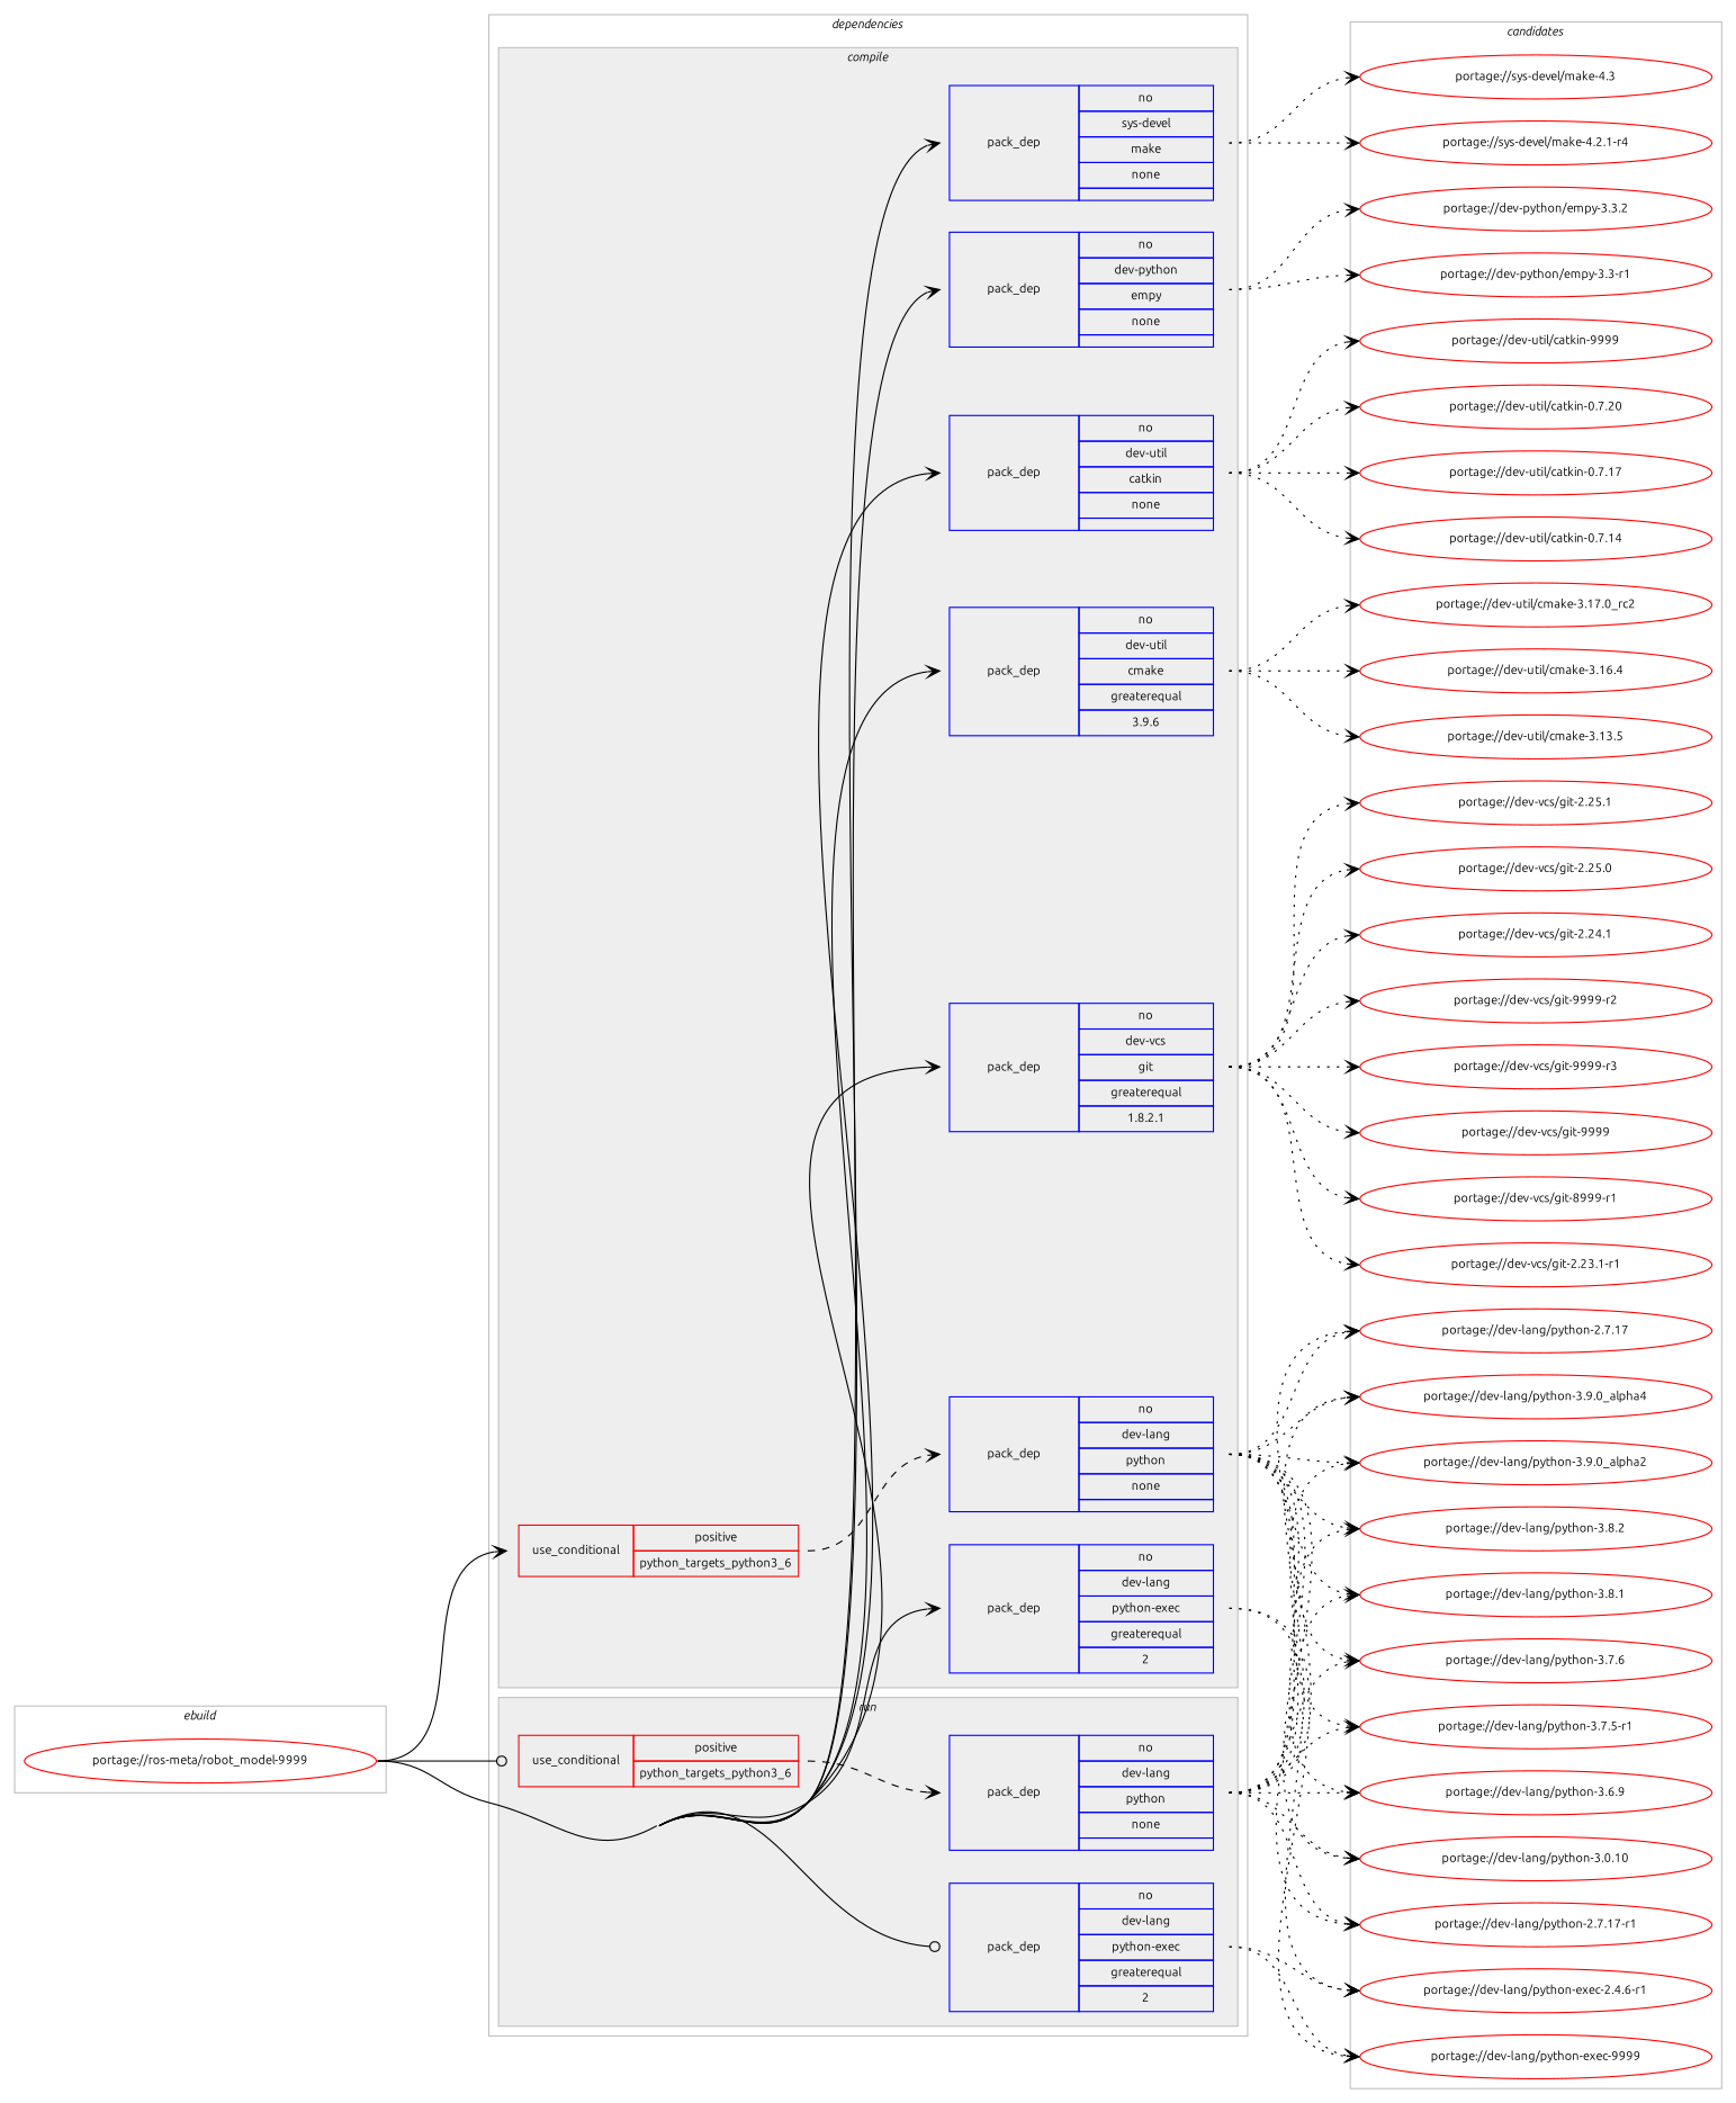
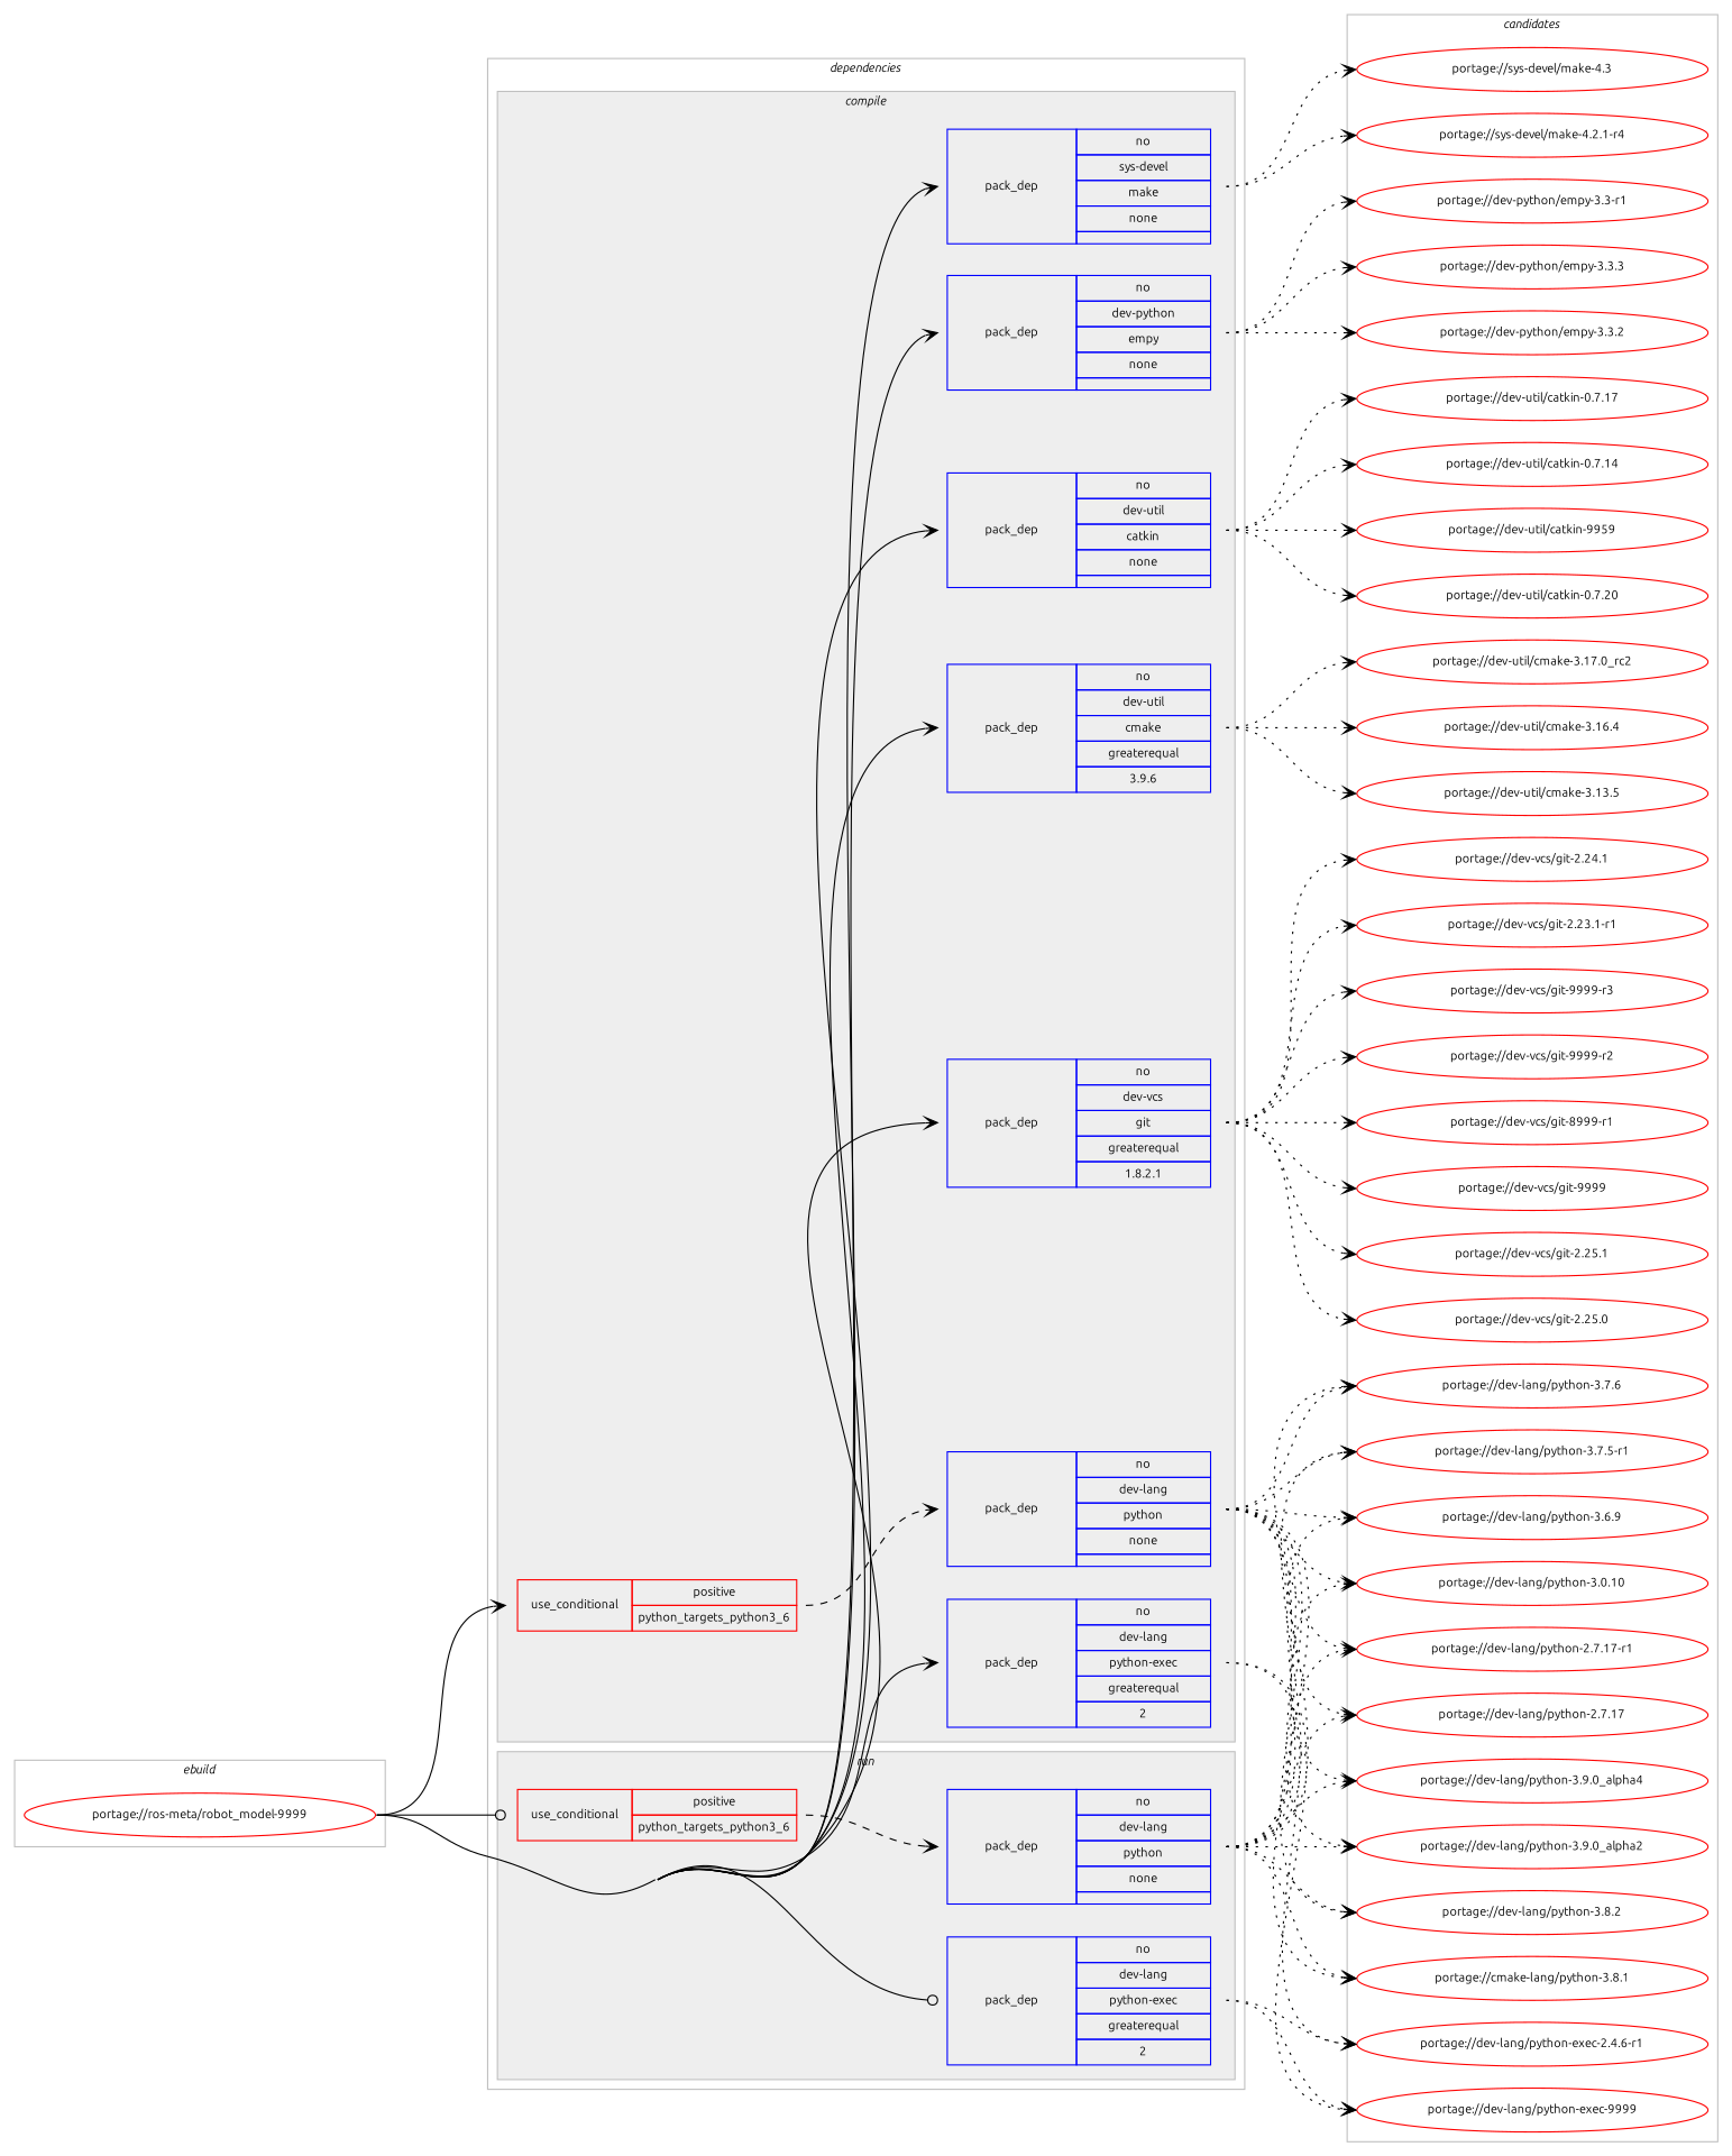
  digraph {
    compound=true
    concentrate=true
    fontname=Ubuntu
    fontsize=10
    newrank=true
    rankdir=LR
    ranksep=1.5
    node [color=red fontname=Ubuntu fontsize=10]
    edge [arrowhead=vee fontname=Ubuntu headport=w style=dotted tailport=e weight=100]
    n1 [label="portage://ros-meta/robot_model-9999" width=4]
    n2 [color=blue label=<<TABLE BORDER="0" CELLBORDER="1" CELLSPACING="0" CELLPADDING="4" WIDTH="220"><TR><TD ROWSPAN="6" CELLPADDING="30">pack_dep</TD></TR><TR><TD WIDTH="110">no</TD></TR><TR><TD>dev-lang</TD></TR><TR><TD>python</TD></TR><TR><TD>none</TD></TR><TR><TD></TD></TR></TABLE>> shape=none]
    n3 [label=<<TABLE BORDER="0" CELLBORDER="1" CELLSPACING="0" CELLPADDING="4"><TR><TD ROWSPAN="3" CELLPADDING="10">use_conditional</TD></TR><TR><TD>positive</TD></TR><TR><TD>python_targets_python3_6</TD></TR></TABLE>> shape=none]
    n4 [color=blue label=<<TABLE BORDER="0" CELLBORDER="1" CELLSPACING="0" CELLPADDING="4" WIDTH="220"><TR><TD ROWSPAN="6" CELLPADDING="30">pack_dep</TD></TR><TR><TD WIDTH="110">no</TD></TR><TR><TD>dev-lang</TD></TR><TR><TD>python-exec</TD></TR><TR><TD>greaterequal</TD></TR><TR><TD>2</TD></TR></TABLE>> shape=none]
    n5 [color=blue label=<<TABLE BORDER="0" CELLBORDER="1" CELLSPACING="0" CELLPADDING="4" WIDTH="220"><TR><TD ROWSPAN="6" CELLPADDING="30">pack_dep</TD></TR><TR><TD WIDTH="110">no</TD></TR><TR><TD>dev-python</TD></TR><TR><TD>empy</TD></TR><TR><TD>none</TD></TR><TR><TD></TD></TR></TABLE>> shape=none]
    n6 [color=blue label=<<TABLE BORDER="0" CELLBORDER="1" CELLSPACING="0" CELLPADDING="4" WIDTH="220"><TR><TD ROWSPAN="6" CELLPADDING="30">pack_dep</TD></TR><TR><TD WIDTH="110">no</TD></TR><TR><TD>dev-util</TD></TR><TR><TD>catkin</TD></TR><TR><TD>none</TD></TR><TR><TD></TD></TR></TABLE>> shape=none]
    n7 [color=blue label=<<TABLE BORDER="0" CELLBORDER="1" CELLSPACING="0" CELLPADDING="4" WIDTH="220"><TR><TD ROWSPAN="6" CELLPADDING="30">pack_dep</TD></TR><TR><TD WIDTH="110">no</TD></TR><TR><TD>dev-util</TD></TR><TR><TD>cmake</TD></TR><TR><TD>greaterequal</TD></TR><TR><TD>3.9.6</TD></TR></TABLE>> shape=none]
    n8 [color=blue label=<<TABLE BORDER="0" CELLBORDER="1" CELLSPACING="0" CELLPADDING="4" WIDTH="220"><TR><TD ROWSPAN="6" CELLPADDING="30">pack_dep</TD></TR><TR><TD WIDTH="110">no</TD></TR><TR><TD>dev-vcs</TD></TR><TR><TD>git</TD></TR><TR><TD>greaterequal</TD></TR><TR><TD>1.8.2.1</TD></TR></TABLE>> shape=none]
    n9 [color=blue label=<<TABLE BORDER="0" CELLBORDER="1" CELLSPACING="0" CELLPADDING="4" WIDTH="220"><TR><TD ROWSPAN="6" CELLPADDING="30">pack_dep</TD></TR><TR><TD WIDTH="110">no</TD></TR><TR><TD>sys-devel</TD></TR><TR><TD>make</TD></TR><TR><TD>none</TD></TR><TR><TD></TD></TR></TABLE>> shape=none]
    n10 [color=blue label=<<TABLE BORDER="0" CELLBORDER="1" CELLSPACING="0" CELLPADDING="4" WIDTH="220"><TR><TD ROWSPAN="6" CELLPADDING="30">pack_dep</TD></TR><TR><TD WIDTH="110">no</TD></TR><TR><TD>dev-lang</TD></TR><TR><TD>python</TD></TR><TR><TD>none</TD></TR><TR><TD></TD></TR></TABLE>> shape=none]
    n11 [label=<<TABLE BORDER="0" CELLBORDER="1" CELLSPACING="0" CELLPADDING="4"><TR><TD ROWSPAN="3" CELLPADDING="10">use_conditional</TD></TR><TR><TD>positive</TD></TR><TR><TD>python_targets_python3_6</TD></TR></TABLE>> shape=none]
    n12 [color=blue label=<<TABLE BORDER="0" CELLBORDER="1" CELLSPACING="0" CELLPADDING="4" WIDTH="220"><TR><TD ROWSPAN="6" CELLPADDING="30">pack_dep</TD></TR><TR><TD WIDTH="110">no</TD></TR><TR><TD>dev-lang</TD></TR><TR><TD>python-exec</TD></TR><TR><TD>greaterequal</TD></TR><TR><TD>2</TD></TR></TABLE>> shape=none]
    n13 [label="portage://dev-lang/python-3.9.0_alpha4" width=4]
    n14 [label="portage://dev-lang/python-3.9.0_alpha2" width=4]
    n15 [label="portage://dev-lang/python-3.8.2" width=4]
-   n16 [label="portage://dev-lang/python-3.8.1" width=4]
+   n16 [label="portage://cmake-lang/python-3.8.1" width=4]
    n17 [label="portage://dev-lang/python-3.7.6" width=4]
    n18 [label="portage://dev-lang/python-3.7.5-r1" width=4]
    n19 [label="portage://dev-lang/python-3.6.9" width=4]
    n20 [label="portage://dev-lang/python-3.0.10" width=4]
    n21 [label="portage://dev-lang/python-2.7.17-r1" width=4]
    n22 [label="portage://dev-lang/python-2.7.17" width=4]
    n23 [label="portage://dev-lang/python-exec-9999" width=4]
    n24 [label="portage://dev-lang/python-exec-2.4.6-r1" width=4]
+   n25 [label="portage://dev-python/empy-3.3.3" width=4]
    n26 [label="portage://dev-python/empy-3.3.2" width=4]
    n27 [label="portage://dev-python/empy-3.3-r1" width=4]
-   n28 [label="portage://dev-util/catkin-9999" width=4]
+   n28 [label="portage://dev-util/catkin-9959" width=4]
    n29 [label="portage://dev-util/catkin-0.7.20" width=4]
    n30 [label="portage://dev-util/catkin-0.7.17" width=4]
    n31 [label="portage://dev-util/catkin-0.7.14" width=4]
    n32 [label="portage://dev-util/cmake-3.17.0_rc2" width=4]
    n33 [label="portage://dev-util/cmake-3.16.4" width=4]
    n34 [label="portage://dev-util/cmake-3.13.5" width=4]
    n35 [label="portage://dev-vcs/git-9999-r3" width=4]
    n36 [label="portage://dev-vcs/git-9999-r2" width=4]
    n37 [label="portage://dev-vcs/git-8999-r1" width=4]
    n38 [label="portage://dev-vcs/git-9999" width=4]
    n39 [label="portage://dev-vcs/git-2.25.1" width=4]
    n40 [label="portage://dev-vcs/git-2.25.0" width=4]
    n41 [label="portage://dev-vcs/git-2.24.1" width=4]
    n42 [label="portage://dev-vcs/git-2.23.1-r1" width=4]
    n43 [label="portage://sys-devel/make-4.3" width=4]
    n44 [label="portage://sys-devel/make-4.2.1-r4" width=4]
    subgraph cluster_1 {
      color=gray
      label=<<i>ebuild</i>>
      rank=same
      n1
    }
    subgraph cluster_2 {
      color=gray
      label=<<i>dependencies</i>>
      subgraph cluster_3 {
        color=gray
        fillcolor="#eeeeee"
        label=<<i>compile</i>>
        style=filled
        subgraph sub_4 {
          color=gray
          fillcolor="#eeeeee"
          label=<<i>compile</i>>
          style=filled
          n3
          subgraph sub_5 {
            color=gray
            fillcolor="#eeeeee"
            label=<<i>compile</i>>
            style=filled
            n2
          }
        }
        subgraph sub_6 {
          color=gray
          fillcolor="#eeeeee"
          label=<<i>compile</i>>
          style=filled
          n4
        }
        subgraph sub_7 {
          color=gray
          fillcolor="#eeeeee"
          label=<<i>compile</i>>
          style=filled
          n5
        }
        subgraph sub_8 {
          color=gray
          fillcolor="#eeeeee"
          label=<<i>compile</i>>
          style=filled
          n6
        }
        subgraph sub_9 {
          color=gray
          fillcolor="#eeeeee"
          label=<<i>compile</i>>
          style=filled
          n7
        }
        subgraph sub_10 {
          color=gray
          fillcolor="#eeeeee"
          label=<<i>compile</i>>
          style=filled
          n8
        }
        subgraph sub_11 {
          color=gray
          fillcolor="#eeeeee"
          label=<<i>compile</i>>
          style=filled
          n9
        }
      }
      subgraph cluster_12 {
        color=gray
        fillcolor="#eeeeee"
        label=<<i>compile and run</i>>
        style=filled
      }
      subgraph cluster_13 {
        color=gray
        fillcolor="#eeeeee"
        label=<<i>run</i>>
        style=filled
        subgraph sub_14 {
          color=gray
          fillcolor="#eeeeee"
          label=<<i>run</i>>
          style=filled
          n11
          subgraph sub_15 {
            color=gray
            fillcolor="#eeeeee"
            label=<<i>run</i>>
            style=filled
            n10
          }
        }
        subgraph sub_16 {
          color=gray
          fillcolor="#eeeeee"
          label=<<i>run</i>>
          style=filled
          n12
        }
      }
    }
    subgraph cluster_17 {
      color=gray
      label=<<i>candidates</i>>
      rank=same
      subgraph sub_18 {
        color=black
        label=<<i>candidates</i>>
        nodesep=1
        rank=same
        n13
        n14
        n15
        n16
        n17
        n18
        n19
        n20
        n21
        n22
      }
      subgraph sub_19 {
        color=black
        label=<<i>candidates</i>>
        nodesep=1
        rank=same
        n23
        n24
      }
      subgraph sub_20 {
        color=black
        label=<<i>candidates</i>>
        nodesep=1
        rank=same
+       n25
        n26
        n27
      }
      subgraph sub_21 {
        color=black
        label=<<i>candidates</i>>
        nodesep=1
        rank=same
        n28
        n29
        n30
        n31
      }
      subgraph sub_22 {
        color=black
        label=<<i>candidates</i>>
        nodesep=1
        rank=same
        n32
        n33
        n34
      }
      subgraph sub_23 {
        color=black
        label=<<i>candidates</i>>
        nodesep=1
        rank=same
        n35
        n36
        n37
        n38
        n39
        n40
        n41
        n42
      }
      subgraph sub_24 {
        color=black
        label=<<i>candidates</i>>
        nodesep=1
        rank=same
        n43
        n44
      }
      subgraph sub_25 {
        color=black
        label=<<i>candidates</i>>
        nodesep=1
        rank=same
        n13
        n14
        n15
        n16
        n17
        n18
        n19
        n20
        n21
        n22
      }
      subgraph sub_26 {
        color=black
        label=<<i>candidates</i>>
        nodesep=1
        rank=same
        n23
        n24
      }
    }
    n1 -> n3 [style=solid weight=20]
    n1 -> n4 [style=solid weight=20]
    n1 -> n5 [style=solid weight=20]
    n1 -> n6 [style=solid weight=20]
    n1 -> n7 [style=solid weight=20]
    n1 -> n8 [style=solid weight=20]
    n1 -> n9 [style=solid weight=20]
    n1 -> n11 [arrowhead=odot style=solid weight=20]
    n1 -> n12 [arrowhead=odot style=solid weight=20]
    n2 -> n13
    n2 -> n14
    n2 -> n15
    n2 -> n16
    n2 -> n17
    n2 -> n18
    n2 -> n19
    n2 -> n20
    n2 -> n21
    n2 -> n22
    n3 -> n2 [style=dashed weight=20]
    n4 -> n23
    n4 -> n24
+   n5 -> n25
    n5 -> n26
    n5 -> n27
    n6 -> n28
    n6 -> n29
    n6 -> n30
    n6 -> n31
    n7 -> n32
    n7 -> n33
    n7 -> n34
    n8 -> n35
    n8 -> n36
    n8 -> n37
    n8 -> n38
    n8 -> n39
    n8 -> n40
    n8 -> n41
    n8 -> n42
    n9 -> n43
    n9 -> n44
    n10 -> n13
    n10 -> n14
    n10 -> n15
    n10 -> n16
    n10 -> n17
    n10 -> n18
    n10 -> n19
    n10 -> n20
    n10 -> n21
    n10 -> n22
    n11 -> n10 [style=dashed weight=20]
    n12 -> n23
    n12 -> n24
  }
